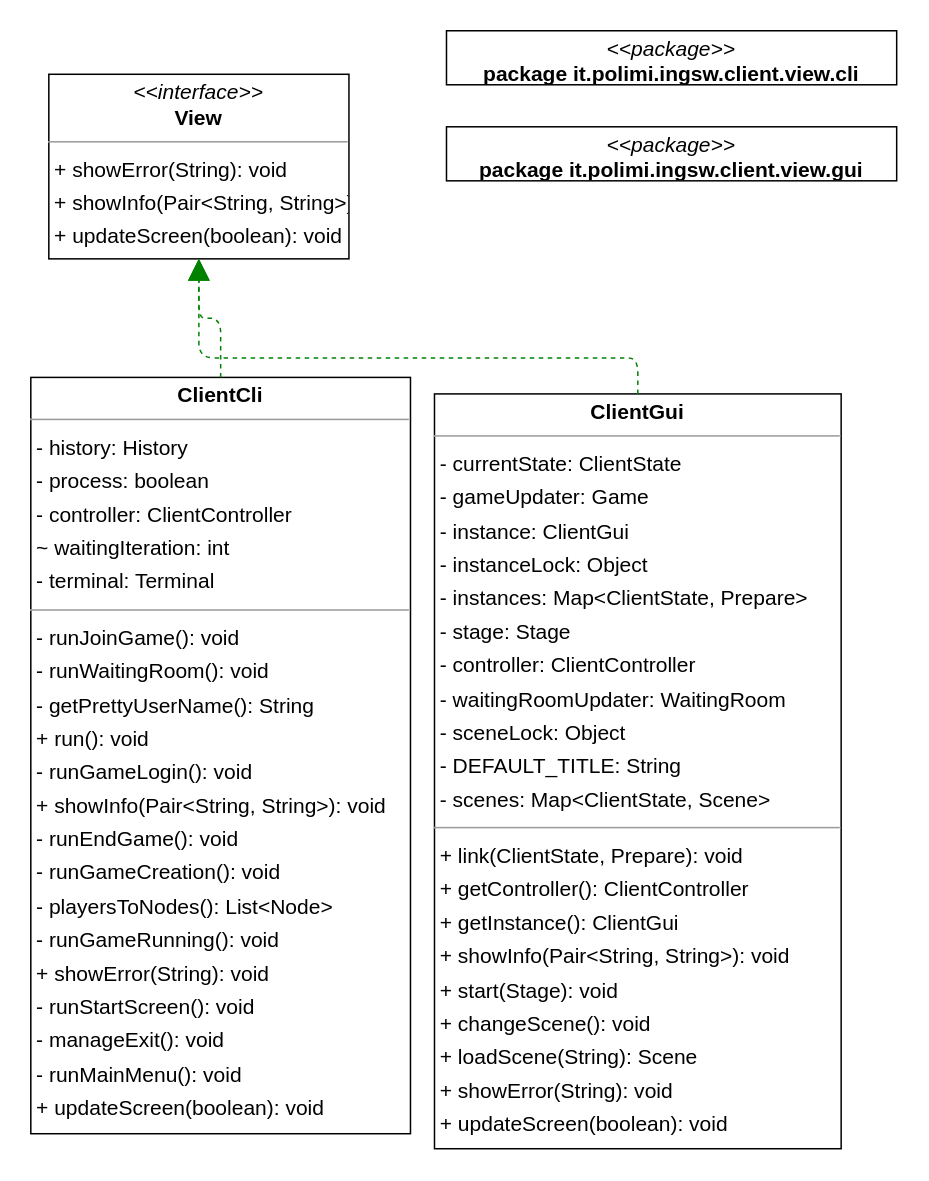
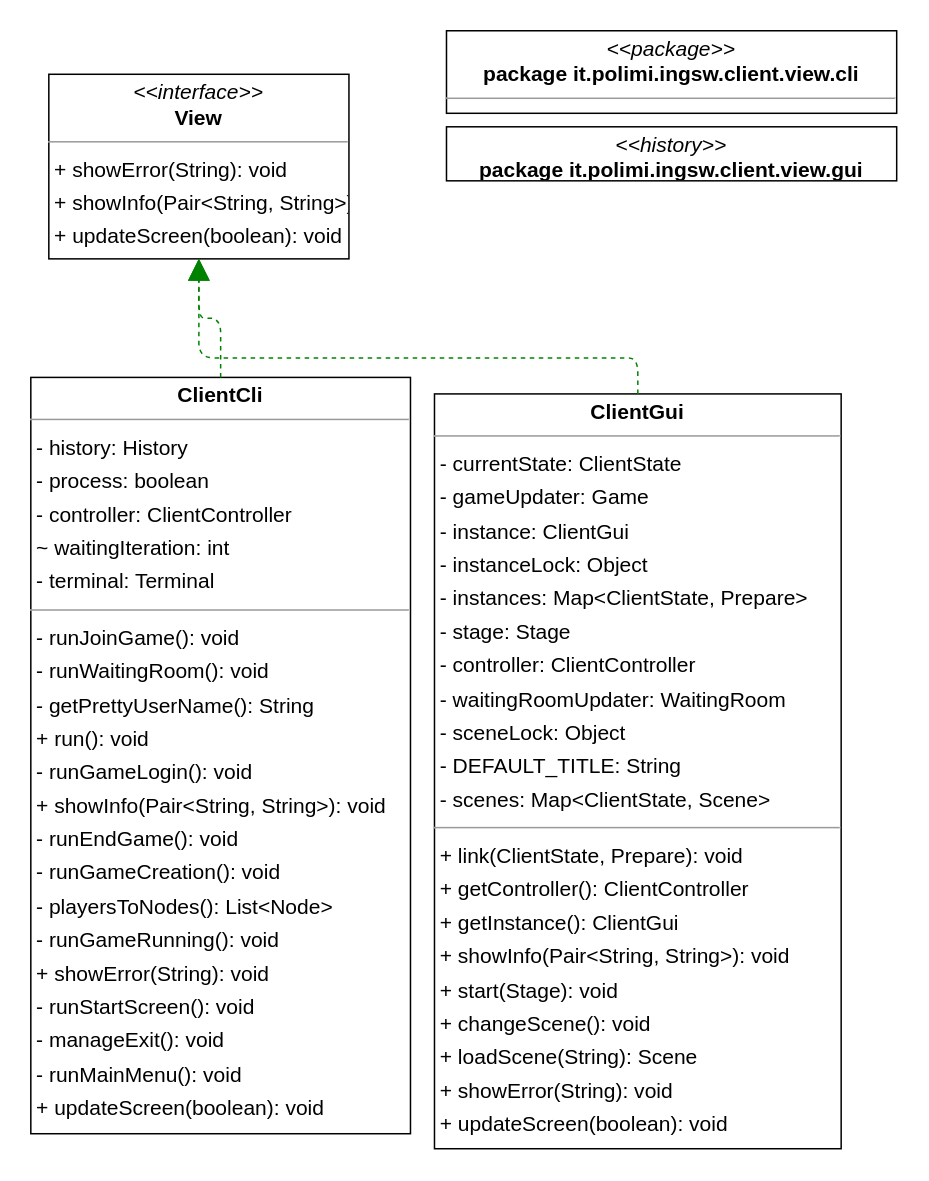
  <mxCell id="0" />
  <mxCell id="1" parent="0" />
  <mxCell id="2" value="&lt;p style=&quot;margin:0px;margin-top:4px;text-align:center;&quot;&gt;&lt;b&gt;ClientCli&lt;/b&gt;&lt;/p&gt;&lt;hr size=&quot;1&quot;/&gt;&lt;p style=&quot;margin:0 0 0 4px;line-height:1.6;&quot;&gt;- history: History&lt;br/&gt;- process: boolean&lt;br/&gt;- controller: ClientController&lt;br/&gt;~ waitingIteration: int&lt;br/&gt;- terminal: Terminal&lt;/p&gt;&lt;hr size=&quot;1&quot;/&gt;&lt;p style=&quot;margin:0 0 0 4px;line-height:1.6;&quot;&gt;- runJoinGame(): void&lt;br/&gt;- runWaitingRoom(): void&lt;br/&gt;- getPrettyUserName(): String&lt;br/&gt;+ run(): void&lt;br/&gt;- runGameLogin(): void&lt;br/&gt;+ showInfo(Pair&amp;lt;String, String&amp;gt;): void&lt;br/&gt;- runEndGame(): void&lt;br/&gt;- runGameCreation(): void&lt;br/&gt;- playersToNodes(): List&amp;lt;Node&amp;gt;&lt;br/&gt;- runGameRunning(): void&lt;br/&gt;+ showError(String): void&lt;br/&gt;- runStartScreen(): void&lt;br/&gt;- manageExit(): void&lt;br/&gt;- runMainMenu(): void&lt;br/&gt;+ updateScreen(boolean): void&lt;br/&gt;- endProcess(): void&lt;/p&gt;" style="verticalAlign=top;align=left;overflow=fill;fontSize=14;fontFamily=Helvetica;html=1;rounded=0;shadow=0;comic=0;labelBackgroundColor=none;strokeWidth=1;" parent="1" vertex="1"><mxGeometry x="20" y="251" width="253" height="504" as="geometry" /></mxCell>
  <mxCell id="3" value="&lt;p style=&quot;margin:0px;margin-top:4px;text-align:center;&quot;&gt;&lt;b&gt;ClientGui&lt;/b&gt;&lt;/p&gt;&lt;hr size=&quot;1&quot;/&gt;&lt;p style=&quot;margin:0 0 0 4px;line-height:1.6;&quot;&gt;- currentState: ClientState&lt;br/&gt;- gameUpdater: Game&lt;br/&gt;- instance: ClientGui&lt;br/&gt;- instanceLock: Object&lt;br/&gt;- instances: Map&amp;lt;ClientState, Prepare&amp;gt;&lt;br/&gt;- stage: Stage&lt;br/&gt;- controller: ClientController&lt;br/&gt;- waitingRoomUpdater: WaitingRoom&lt;br/&gt;- sceneLock: Object&lt;br/&gt;- DEFAULT_TITLE: String&lt;br/&gt;- scenes: Map&amp;lt;ClientState, Scene&amp;gt;&lt;/p&gt;&lt;hr size=&quot;1&quot;/&gt;&lt;p style=&quot;margin:0 0 0 4px;line-height:1.6;&quot;&gt;+ link(ClientState, Prepare): void&lt;br/&gt;+ getController(): ClientController&lt;br/&gt;+ getInstance(): ClientGui&lt;br/&gt;+ showInfo(Pair&amp;lt;String, String&amp;gt;): void&lt;br/&gt;+ start(Stage): void&lt;br/&gt;+ changeScene(): void&lt;br/&gt;+ loadScene(String): Scene&lt;br/&gt;+ showError(String): void&lt;br/&gt;+ updateScreen(boolean): void&lt;/p&gt;" style="verticalAlign=top;align=left;overflow=fill;fontSize=14;fontFamily=Helvetica;html=1;rounded=0;shadow=0;comic=0;labelBackgroundColor=none;strokeWidth=1;" parent="1" vertex="1"><mxGeometry x="289" y="262" width="271" height="503" as="geometry" /></mxCell>
  <mxCell id="4" value="&lt;p style=&quot;margin:0px;margin-top:4px;text-align:center;&quot;&gt;&lt;i&gt;&amp;lt;&amp;lt;interface&amp;gt;&amp;gt;&lt;/i&gt;&lt;br/&gt;&lt;b&gt;View&lt;/b&gt;&lt;/p&gt;&lt;hr size=&quot;1&quot;/&gt;&lt;p style=&quot;margin:0 0 0 4px;line-height:1.6;&quot;&gt;+ showError(String): void&lt;br/&gt;+ showInfo(Pair&amp;lt;String, String&amp;gt;): void&lt;br/&gt;+ updateScreen(boolean): void&lt;/p&gt;" style="verticalAlign=top;align=left;overflow=fill;fontSize=14;fontFamily=Helvetica;html=1;rounded=0;shadow=0;comic=0;labelBackgroundColor=none;strokeWidth=1;" parent="1" vertex="1"><mxGeometry x="32" y="49" width="200" height="123" as="geometry" /></mxCell>
- <mxCell id="5" value="&lt;p style=&quot;margin:0px;margin-top:4px;text-align:center;&quot;&gt;&lt;i&gt;&amp;lt;&amp;lt;package&amp;gt;&amp;gt;&lt;/i&gt;&lt;br/&gt;&lt;b&gt;package  it.polimi.ingsw.client.view.cli&lt;/b&gt;&lt;/p&gt;&lt;hr size=&quot;1&quot;/&gt;" style="verticalAlign=top;align=left;overflow=fill;fontSize=14;fontFamily=Helvetica;html=1;rounded=0;shadow=0;comic=0;labelBackgroundColor=none;strokeWidth=1;" parent="1" vertex="1"><mxGeometry x="297" y="20" width="300" height="36" as="geometry" /></mxCell>
- <mxCell id="6" value="&lt;p style=&quot;margin:0px;margin-top:4px;text-align:center;&quot;&gt;&lt;i&gt;&amp;lt;&amp;lt;package&amp;gt;&amp;gt;&lt;/i&gt;&lt;br/&gt;&lt;b&gt;package  it.polimi.ingsw.client.view.gui&lt;/b&gt;&lt;/p&gt;&lt;hr size=&quot;1&quot;/&gt;" style="verticalAlign=top;align=left;overflow=fill;fontSize=14;fontFamily=Helvetica;html=1;rounded=0;shadow=0;comic=0;labelBackgroundColor=none;strokeWidth=1;" parent="1" vertex="1"><mxGeometry x="297" y="84" width="300" height="36" as="geometry" /></mxCell>
+ <mxCell id="5" value="&lt;p style=&quot;margin:0px;margin-top:4px;text-align:center;&quot;&gt;&lt;i&gt;&amp;lt;&amp;lt;package&amp;gt;&amp;gt;&lt;/i&gt;&lt;br/&gt;&lt;b&gt;package  it.polimi.ingsw.client.view.cli&lt;/b&gt;&lt;/p&gt;&lt;hr size=&quot;1&quot;/&gt;" style="verticalAlign=top;align=left;overflow=fill;fontSize=14;fontFamily=Helvetica;html=1;rounded=0;shadow=0;comic=0;labelBackgroundColor=none;strokeWidth=1;" parent="1" vertex="1"><mxGeometry x="297" y="20" width="300" height="55" as="geometry" /></mxCell>
+ <mxCell id="6" value="&lt;p style=&quot;margin:0px;margin-top:4px;text-align:center;&quot;&gt;&lt;i&gt;&amp;lt;&amp;lt;history&amp;gt;&amp;gt;&lt;/i&gt;&lt;br/&gt;&lt;b&gt;package  it.polimi.ingsw.client.view.gui&lt;/b&gt;&lt;/p&gt;&lt;hr size=&quot;1&quot;/&gt;" style="verticalAlign=top;align=left;overflow=fill;fontSize=14;fontFamily=Helvetica;html=1;rounded=0;shadow=0;comic=0;labelBackgroundColor=none;strokeWidth=1;" parent="1" vertex="1"><mxGeometry x="297" y="84" width="300" height="36" as="geometry" /></mxCell>
  <mxCell id="7" value="" style="html=1;rounded=1;edgeStyle=orthogonalEdgeStyle;dashed=1;startArrow=none;endArrow=block;endSize=12;strokeColor=#008200;exitX=0.500;exitY=0.000;exitDx=0;exitDy=0;entryX=0.500;entryY=1.000;entryDx=0;entryDy=0;" parent="1" source="2" target="4" edge="1"><mxGeometry width="50" height="50" relative="1" as="geometry"><Array as="points" /></mxGeometry></mxCell>
  <mxCell id="8" value="" style="html=1;rounded=1;edgeStyle=orthogonalEdgeStyle;dashed=1;startArrow=none;endArrow=block;endSize=12;strokeColor=#008200;exitX=0.500;exitY=0.000;exitDx=0;exitDy=0;entryX=0.500;entryY=1.000;entryDx=0;entryDy=0;" parent="1" source="3" target="4" edge="1"><mxGeometry width="50" height="50" relative="1" as="geometry"><Array as="points"><mxPoint x="412" y="238" /><mxPoint x="152" y="238" /></Array></mxGeometry></mxCell>
